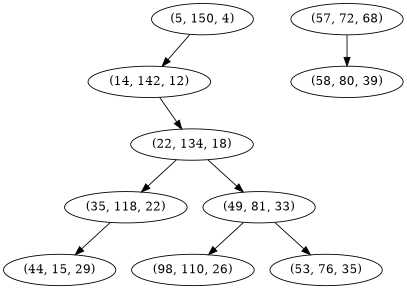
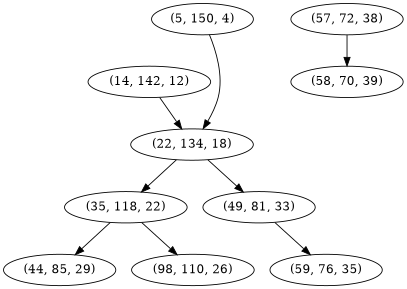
  digraph {
    "(5, 150, 4)"
    "(14, 142, 12)"
    "(22, 134, 18)"
    "(35, 118, 22)"
    "(49, 81, 33)"
-   "(44, 85, 29)" [label="(44, 15, 29)"]
+   "(44, 85, 29)"
    "(98, 110, 26)"
-   "(53, 76, 35)"
-   "(57, 72, 38)" [label="(57, 72, 68)"]
-   "(58, 70, 39)" [label="(58, 80, 39)"]
-   "(5, 150, 4)" -> "(14, 142, 12)"
+   "(53, 76, 35)" [label="(59, 76, 35)"]
+   "(57, 72, 38)"
+   "(58, 70, 39)"
+   "(5, 150, 4)" -> "(22, 134, 18)"
    "(14, 142, 12)" -> "(22, 134, 18)"
    "(22, 134, 18)" -> "(35, 118, 22)"
    "(22, 134, 18)" -> "(49, 81, 33)"
    "(35, 118, 22)" -> "(44, 85, 29)"
-   "(49, 81, 33)" -> "(98, 110, 26)"
+   "(35, 118, 22)" -> "(98, 110, 26)"
    "(49, 81, 33)" -> "(53, 76, 35)"
    "(57, 72, 38)" -> "(58, 70, 39)"
  }
